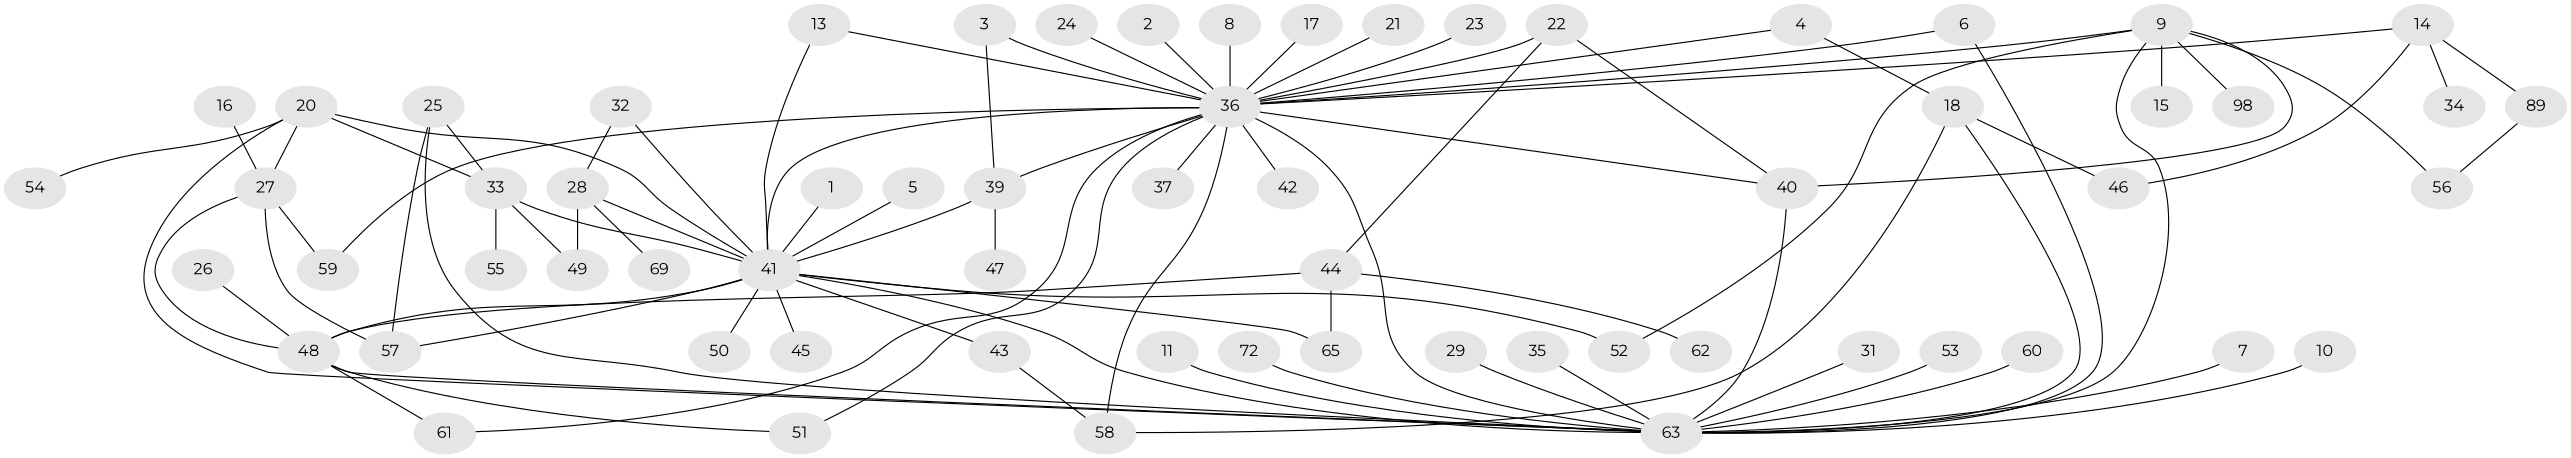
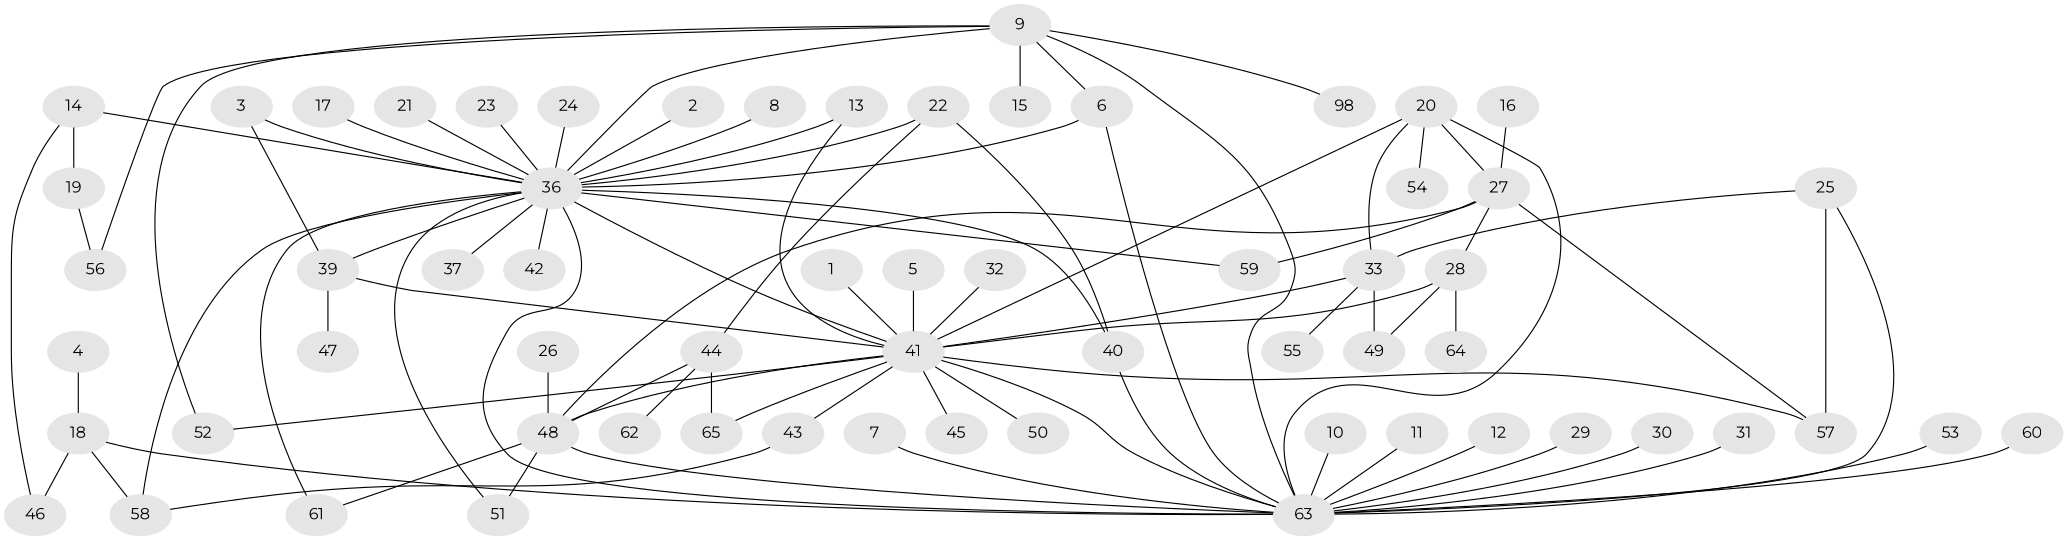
  graph {
    fontname=Montserrat
    node [color=gray90 fontname=Montserrat style=filled]
    edge [fontname=Montserrat weight=1.0]
    1
    41
    63
    52
    57
    48
    43
    45
    50
    65
    2
    36
    39
    40
    58
    59
    37
    42
    51
    61
    3
    47
    4
    18
    46
    5
    6
    7
    8
    9
    15
    n32 [label=98]
    56
    10
    11
-   12 [label=72]
+   12
    13
    14
-   19 [label=89]
-   34
+   19
    16
    27
    28
    17
    20
    33
    54
    49
    55
    21
    22
    44
    62
    23
    24
    25
    26
-   64 [label=69]
+   64
    29
-   30 [label=35]
+   30
    31
    32
    53
    60
    1 -- 41
    41 -- 63
    41 -- 52
    41 -- 57
    41 -- 48
    41 -- 43
    41 -- 45
    41 -- 50
    41 -- 65
    48 -- 63
    48 -- 51
    48 -- 61
    43 -- 58
    2 -- 36
    36 -- 41
    36 -- 63
    36 -- 39
    36 -- 40
    36 -- 58
    36 -- 59
    36 -- 37
    36 -- 42
    36 -- 51
    36 -- 61
    39 -- 41
    39 -- 47
    40 -- 63 [weight=2.0]
    3 -- 36
    3 -- 39
-   4 -- 36
    4 -- 18
    18 -- 63
    18 -- 58
    18 -- 46
    5 -- 41
    6 -- 63
    6 -- 36
    7 -- 63
    8 -- 36
    9 -- 63
    9 -- 52
    9 -- 36
-   9 -- 40
+   9 -- 6
    9 -- 15
    9 -- n32
    9 -- 56
    10 -- 63
    11 -- 63
    12 -- 63
    13 -- 41
    13 -- 36
    14 -- 36
    14 -- 46
    14 -- 19
-   14 -- 34
    19 -- 56
    16 -- 27
    27 -- 57
    27 -- 48
    27 -- 59
-   32 -- 28
+   27 -- 28
    28 -- 41
    28 -- 49
    28 -- 64
    17 -- 36
    20 -- 41
    20 -- 63
    20 -- 27
    20 -- 33
    20 -- 54
    33 -- 41
    33 -- 49
    33 -- 55
    21 -- 36
    22 -- 36
    22 -- 40
    22 -- 44
    44 -- 48
    44 -- 65
    44 -- 62
    23 -- 36
    24 -- 36
    25 -- 63
    25 -- 57
    25 -- 33
    26 -- 48
    29 -- 63 [weight=2.0]
    30 -- 63
    31 -- 63
    32 -- 41
    53 -- 63
    60 -- 63
  }
